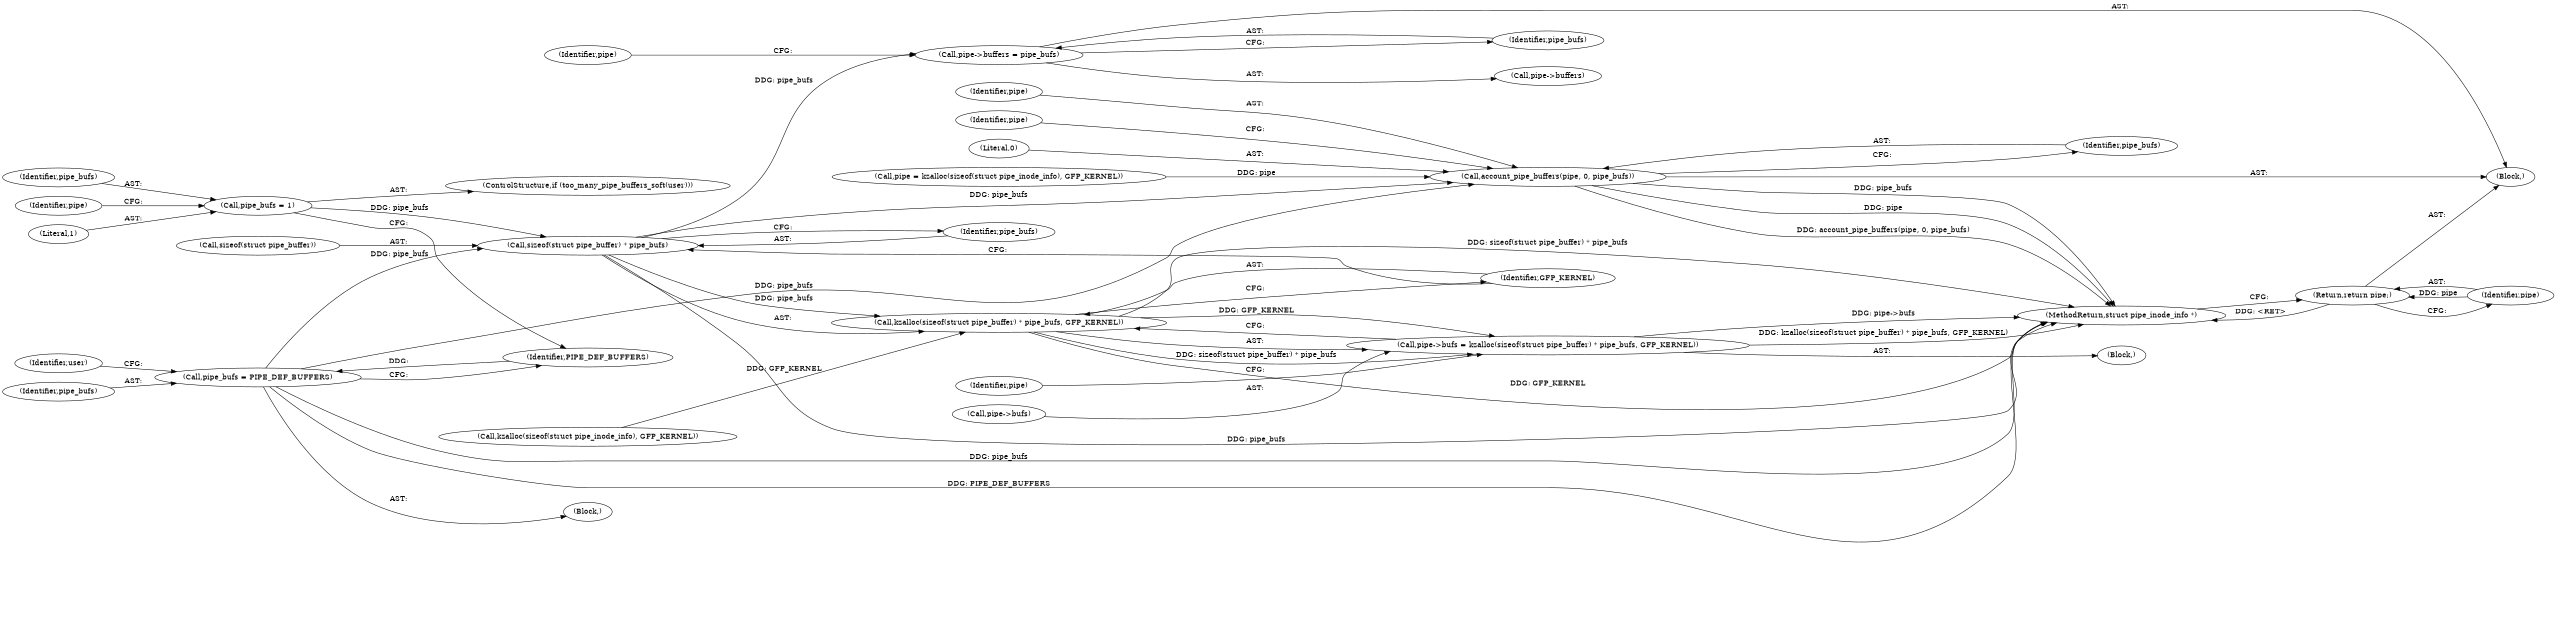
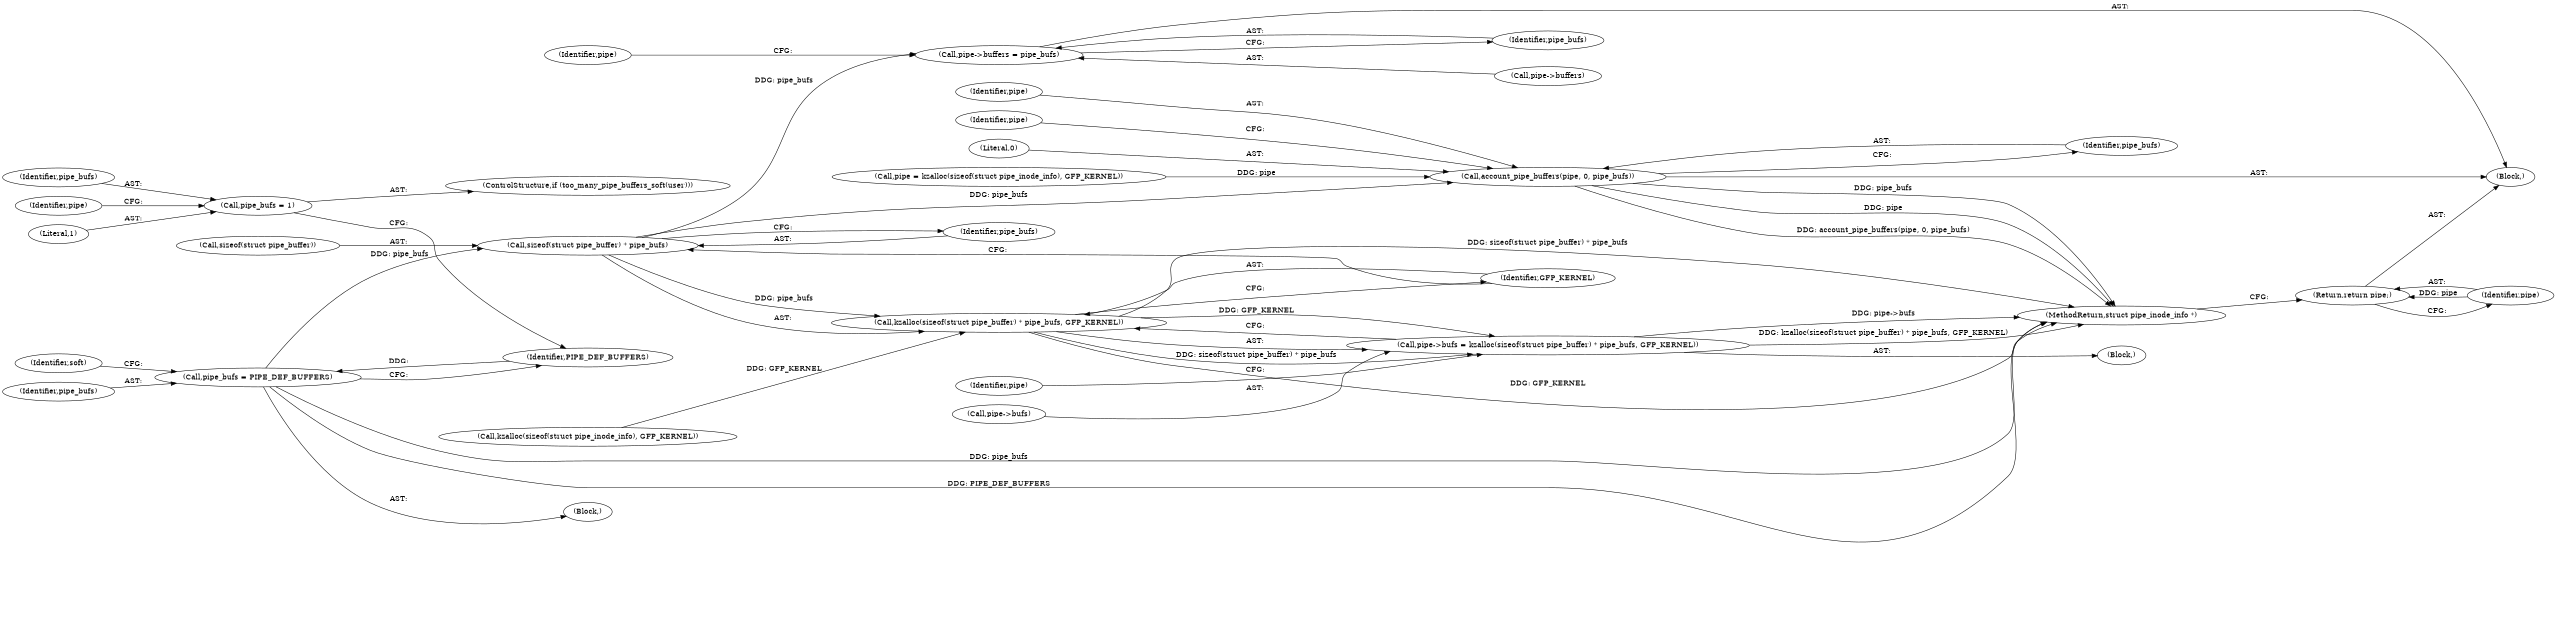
  digraph {
    rankdir=LR
    n1 [label="(Call,sizeof(struct pipe_buffer) * pipe_bufs)"]
    n2 [label="(Call,kzalloc(sizeof(struct pipe_buffer) * pipe_bufs, GFP_KERNEL))"]
    n3 [label="(Call,pipe->buffers = pipe_bufs)"]
    n4 [label="(Call,account_pipe_buffers(pipe, 0, pipe_bufs))"]
    n5 [label="(Identifier,pipe_bufs)"]
    n6 [label="(MethodReturn,struct pipe_inode_info *)"]
    n7 [label="(Call,pipe->bufs = kzalloc(sizeof(struct pipe_buffer) * pipe_bufs, GFP_KERNEL))"]
    n8 [label="(Identifier,GFP_KERNEL)"]
    n9 [label="(Block,)"]
    n10 [label="(Identifier,pipe_bufs)"]
    n11 [label="(Identifier,pipe_bufs)"]
    n12 [label="(Return,return pipe;)"]
    n13 [label="(Call,pipe_bufs = 1)"]
    n14 [label="(ControlStructure,if (too_many_pipe_buffers_soft(user)))"]
    n15 [label="(Identifier,PIPE_DEF_BUFFERS)"]
    n16 [label="(Literal,1)"]
    n17 [label="(Call,pipe_bufs = PIPE_DEF_BUFFERS)"]
    n18 [label="(Block,)"]
    n19 [label="(Block,)"]
    n20 [label="(Identifier,pipe)"]
    n21 [label="(Identifier,pipe_bufs)"]
    n22 [label="(Identifier,pipe)"]
    n23 [label="(Identifier,pipe_bufs)"]
-   n24 [label="(Identifier,user)"]
+   n24 [label="(Identifier,soft)"]
    n25 [label="(Identifier,pipe)"]
    n26 [label="(Identifier,pipe)"]
    n27 [label="(Call,pipe->buffers)"]
    n28 [label="(Identifier,pipe)"]
    n29 [label="(Call,sizeof(struct pipe_buffer))"]
    n30 [label="(Identifier,pipe)"]
    n31 [label="(Call,kzalloc(sizeof(struct pipe_inode_info), GFP_KERNEL))"]
    n32 [label="(Literal,0)"]
    n33 [label="(Call,pipe->bufs)"]
    n34 [label="(Call,pipe = kzalloc(sizeof(struct pipe_inode_info), GFP_KERNEL))"]
    n1 -> n2 [label="AST: "]
    n1 -> n2 [label="DDG: pipe_bufs"]
    n1 -> n3 [label="DDG: pipe_bufs"]
    n1 -> n4 [label="DDG: pipe_bufs"]
    n1 -> n5 [label="CFG: "]
-   n1 -> n6 [label="DDG: pipe_bufs"]
    n2 -> n6 [label="DDG: GFP_KERNEL"]
    n2 -> n6 [label="DDG: sizeof(struct pipe_buffer) * pipe_bufs"]
    n2 -> n7 [label="AST: "]
    n2 -> n7 [label="DDG: sizeof(struct pipe_buffer) * pipe_bufs"]
    n2 -> n7 [label="DDG: GFP_KERNEL"]
    n2 -> n8 [label="CFG: "]
    n3 -> n9 [label="AST: "]
    n3 -> n10 [label="CFG: "]
    n4 -> n6 [label="DDG: pipe"]
    n4 -> n6 [label="DDG: account_pipe_buffers(pipe, 0, pipe_bufs)"]
    n4 -> n6 [label="DDG: pipe_bufs"]
    n4 -> n9 [label="AST: "]
    n4 -> n11 [label="CFG: "]
    n5 -> n1 [label="AST: "]
    n6 -> n12 [label="CFG: "]
    n7 -> n2 [label="CFG: "]
    n7 -> n6 [label="DDG: pipe->bufs"]
    n7 -> n6 [label="DDG: kzalloc(sizeof(struct pipe_buffer) * pipe_bufs, GFP_KERNEL)"]
    n7 -> n19 [label="AST: "]
    n8 -> n1 [label="CFG: "]
    n8 -> n2 [label="AST: "]
    n10 -> n3 [label="AST: "]
    n11 -> n4 [label="AST: "]
-   n12 -> n6 [label="DDG: <RET>"]
    n12 -> n9 [label="AST: "]
    n12 -> n20 [label="CFG: "]
-   n13 -> n1 [label="DDG: pipe_bufs"]
    n13 -> n14 [label="AST: "]
    n13 -> n15 [label="CFG: "]
    n15 -> n17 [label="DDG: "]
    n16 -> n13 [label="AST: "]
    n17 -> n1 [label="DDG: pipe_bufs"]
-   n17 -> n4 [label="DDG: pipe_bufs"]
    n17 -> n6 [label="DDG: pipe_bufs"]
    n17 -> n6 [label="DDG: PIPE_DEF_BUFFERS"]
    n17 -> n15 [label="CFG: "]
    n17 -> n18 [label="AST: "]
    n20 -> n12 [label="AST: "]
    n20 -> n12 [label="DDG: pipe"]
    n21 -> n13 [label="AST: "]
    n22 -> n4 [label="AST: "]
    n23 -> n17 [label="AST: "]
    n24 -> n17 [label="CFG: "]
    n25 -> n3 [label="CFG: "]
    n26 -> n7 [label="CFG: "]
-   n3 -> n27 [label="AST: "]
+   n27 -> n3 [label="AST: "]
    n28 -> n13 [label="CFG: "]
    n29 -> n1 [label="AST: "]
    n30 -> n4 [label="CFG: "]
    n31 -> n2 [label="DDG: GFP_KERNEL"]
    n32 -> n4 [label="AST: "]
    n33 -> n7 [label="AST: "]
    n34 -> n4 [label="DDG: pipe"]
  }
